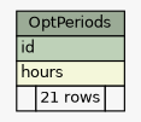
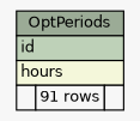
  digraph {
    bgcolor="#f7f7f7"
    fontname=Helvetica
    fontsize=11
    nodesep=0.18
    rankdir=RL
    ranksep=0.46
-   n1 [fontname=Helvetica fontsize=11 label=<     <TABLE BORDER="0" CELLBORDER="1" CELLSPACING="0" BGCOLOR="#ffffff">       <TR><TD COLSPAN="3" BGCOLOR="#9bab96" ALIGN="CENTER">OptPeriods</TD></TR>       <TR><TD PORT="id" COLSPAN="3" BGCOLOR="#bed1b8" ALIGN="LEFT">id</TD></TR>       <TR><TD PORT="hours" COLSPAN="3" BGCOLOR="#f4f7da" ALIGN="LEFT">hours</TD></TR>       <TR><TD ALIGN="LEFT" BGCOLOR="#f7f7f7">  </TD><TD ALIGN="RIGHT" BGCOLOR="#f7f7f7">21 rows</TD><TD ALIGN="RIGHT" BGCOLOR="#f7f7f7">  </TD></TR>     </TABLE>> shape=plaintext]
+   n1 [fontname=Helvetica fontsize=11 label=<     <TABLE BORDER="0" CELLBORDER="1" CELLSPACING="0" BGCOLOR="#ffffff">       <TR><TD COLSPAN="3" BGCOLOR="#9bab96" ALIGN="CENTER">OptPeriods</TD></TR>       <TR><TD PORT="id" COLSPAN="3" BGCOLOR="#bed1b8" ALIGN="LEFT">id</TD></TR>       <TR><TD PORT="hours" COLSPAN="3" BGCOLOR="#f4f7da" ALIGN="LEFT">hours</TD></TR>       <TR><TD ALIGN="LEFT" BGCOLOR="#f7f7f7">  </TD><TD ALIGN="RIGHT" BGCOLOR="#f7f7f7">91 rows</TD><TD ALIGN="RIGHT" BGCOLOR="#f7f7f7">  </TD></TR>     </TABLE>> shape=plaintext]
  }
